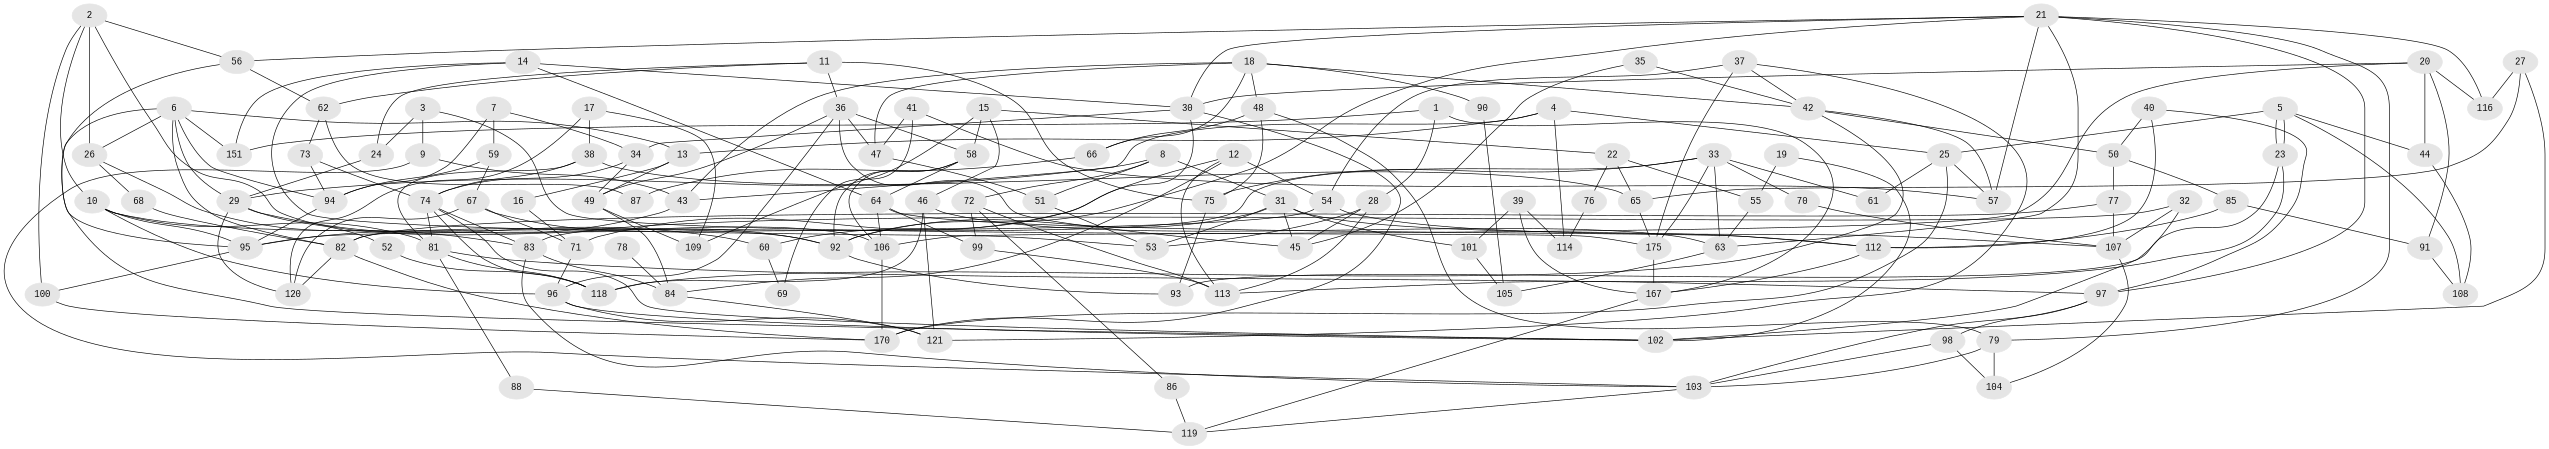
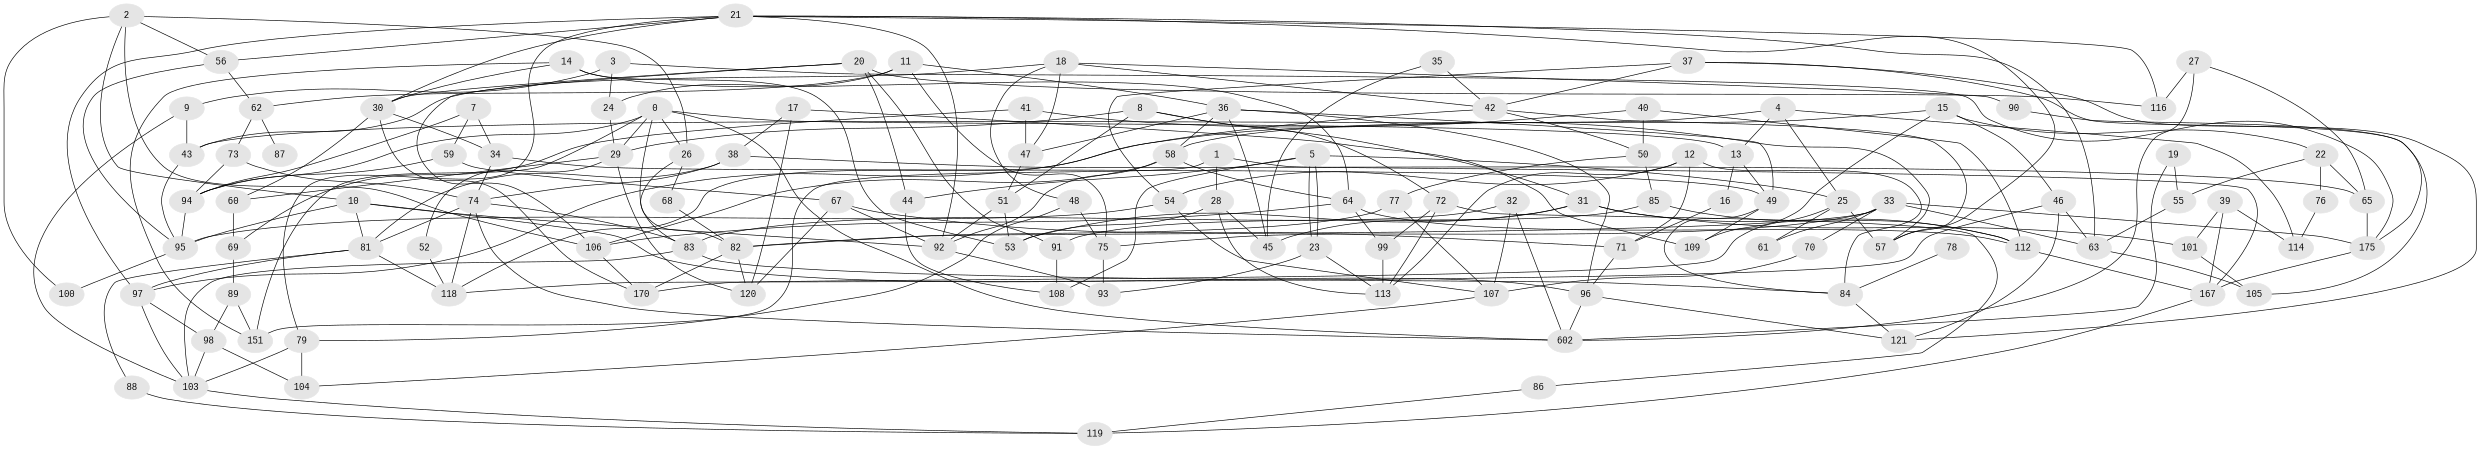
  graph {
    fontname="Liberation Mono"
    node [color=gray90 fontname="Liberation Mono" style=filled]
    edge [fontname="Liberation Mono"]
    1
    28
    n3 [label=151]
    n4 [label=167]
    113
    53
    45
    119
    2
    10
    26
    56
    100
    106
    81
    92
    95
    96
    68
    83
    62
    n22 [label=170]
    3
    9
    24
    n26 [label=175]
    43
    103
    29
    4
    13
    25
    114
    16
    49
    57
    61
    5
    23
    44
    108
    93
-   6
+   6 [label=0]
    82
    94
-   102
+   102 [label=602]
    120
    52
    60
    7
    34
    59
    74
    67
    8
    31
    51
    72
    101
    112
    99
    86
    97
    118
    88
    121
    11
    36
    75
    58
    47
    73
    87
    12
    54
    71
    84
    107
    109
    14
    30
    64
    15
    22
    46
    55
    65
    76
    63
    17
    38
    18
    42
    48
-   66
    90
    50
    79
    105
    19
    20
    91
    116
    21
    104
    98
    27
    69
    32
    33
    70
    35
    37
    39
    40
    77
    85
    41
+   89
    78
    1 -- 28
    1 -- n3
    1 -- n4
    28 -- 113
    28 -- 53
    28 -- 45
    n4 -- 119
    2 -- 10
    2 -- 26
    2 -- 56
    2 -- 100
    2 -- 106
    10 -- 81
    10 -- 92
    10 -- 95
    10 -- 96
    26 -- 68
    26 -- 83
    56 -- 95
    56 -- 62
-   100 -- n22
    106 -- n22
    81 -- 97
    81 -- 118
    81 -- 88
    92 -- 93
    95 -- 100
    96 -- 102
    96 -- 121
    68 -- 82
    83 -- 103
    83 -- 84
    62 -- 73
    62 -- 87
    3 -- 9
    3 -- 24
    3 -- n26
    9 -- 43
    9 -- 103
    24 -- 29
    n26 -- n4
    43 -- 95
    103 -- 119
    29 -- 120
    29 -- 52
    29 -- 60
    4 -- 43
    4 -- 13
    4 -- 25
    4 -- 114
    13 -- 16
    13 -- 49
    25 -- n22
    25 -- 57
    25 -- 61
    16 -- 71
    49 -- 84
    49 -- 109
    5 -- 25
    5 -- 23
    5 -- 23
    5 -- 44
    5 -- 108
    23 -- 113
    23 -- 93
    44 -- 108
    6 -- n3
    6 -- 26
    6 -- 29
    6 -- 13
    6 -- 82
    6 -- 94
    6 -- 102
    82 -- n22
    82 -- 120
    94 -- 95
    52 -- 118
    60 -- 69
    7 -- 94
    7 -- 34
    7 -- 59
    34 -- 49
    34 -- 74
    59 -- 94
    59 -- 67
    74 -- 81
    74 -- 83
    74 -- 102
    74 -- 118
    67 -- 92
    67 -- 120
    67 -- 71
    8 -- 29
    8 -- 31
    8 -- 51
    8 -- 72
    31 -- 53
    31 -- 45
-   31 -- 92
+   51 -- 92
    31 -- 101
    31 -- 112
    51 -- 53
    72 -- 113
    72 -- 99
    72 -- 86
    101 -- 105
    112 -- n4
    99 -- 113
    86 -- 119
    97 -- 103
    97 -- 98
    88 -- 119
    11 -- 62
    11 -- 24
    11 -- 36
    11 -- 75
    36 -- 45
    36 -- 96
    36 -- 49
    36 -- 58
    36 -- 47
    75 -- 93
    58 -- 106
    58 -- 92
    58 -- 64
    47 -- 51
    73 -- 94
    73 -- 74
    12 -- 113
    12 -- 54
    12 -- 71
    12 -- 84
    54 -- 95
    54 -- 107
    71 -- 96
    84 -- 121
    107 -- 104
    14 -- n3
    14 -- 53
    14 -- 30
    14 -- 64
    30 -- n22
    30 -- 60
    30 -- 34
    64 -- 106
    64 -- 112
    64 -- 99
    15 -- 58
    15 -- 109
    15 -- 22
    15 -- 46
    22 -- 55
    22 -- 65
    22 -- 76
    46 -- 118
    46 -- 121
    46 -- 63
    55 -- 63
    65 -- n26
    76 -- 114
    63 -- 105
    17 -- 120
    17 -- 109
    17 -- 38
    38 -- 81
    38 -- 74
    38 -- 65
    18 -- 43
    18 -- 47
    18 -- 42
    18 -- 48
-   18 -- 66
    18 -- 90
    42 -- 57
    42 -- 118
    42 -- 50
    48 -- 75
-   48 -- 66
    48 -- 79
-   66 -- 87
    90 -- 105
    50 -- 77
    50 -- 85
    79 -- 103
    79 -- 104
    19 -- 102
    19 -- 55
    20 -- 106
    20 -- 44
    20 -- 30
    20 -- 91
    20 -- 116
    91 -- 108
    21 -- 56
    21 -- 92
    21 -- 57
    21 -- 97
    21 -- 30
    21 -- 63
    21 -- 79
    21 -- 116
    98 -- 103
    98 -- 104
    27 -- 102
    27 -- 65
    27 -- 116
+   69 -- 89
    32 -- 83
    32 -- 102
    32 -- 107
    33 -- n26
    33 -- 61
    33 -- 82
    33 -- 75
    33 -- 63
    33 -- 70
    70 -- 107
    35 -- 45
    35 -- 42
    37 -- n26
    37 -- 121
    37 -- 54
    37 -- 42
    39 -- n4
    39 -- 114
    39 -- 101
    40 -- 112
    40 -- 97
    40 -- 50
    77 -- 82
    77 -- 107
    85 -- 112
    85 -- 91
    41 -- 57
    41 -- 47
    41 -- 69
+   89 -- n3
+   89 -- 98
    78 -- 84
  }
